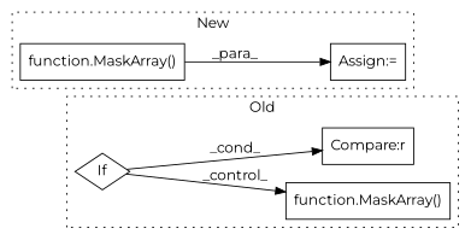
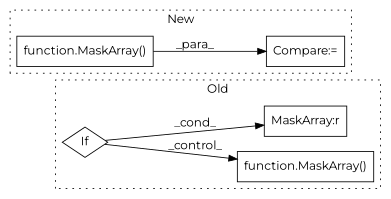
  digraph {
    fontname=Montserrat
    rankdir=LR
    node [a=75 fontname=Montserrat l=3 shape=box]
    edge [fontname=Montserrat]
    n1 [a=96 label=If s=3273 shape=diamond]
    n2 [l="10,1" label="function.MaskArray()" s="3329,3349"]
-   n3 [a=40 l=22 label="Compare:r" s=3276]
+   n3 [a=40 l=22 label="MaskArray:r" s=3276]
    n4 [l="10,1" label="function.MaskArray()" s="4063,4096"]
-   n5 [a=68 label="Assign:=" s=4060]
+   n5 [a=68 label="Compare:=" s=4060]
    subgraph cluster_1 {
      label=Old
      style=dotted
      n1
      n2
      n3
    }
    subgraph cluster_2 {
      label=New
      style=dotted
      n4
      n5
    }
    n1 -> n2 [label=_control_]
    n1 -> n3 [label=_cond_]
    n4 -> n5 [label=_para_]
  }
